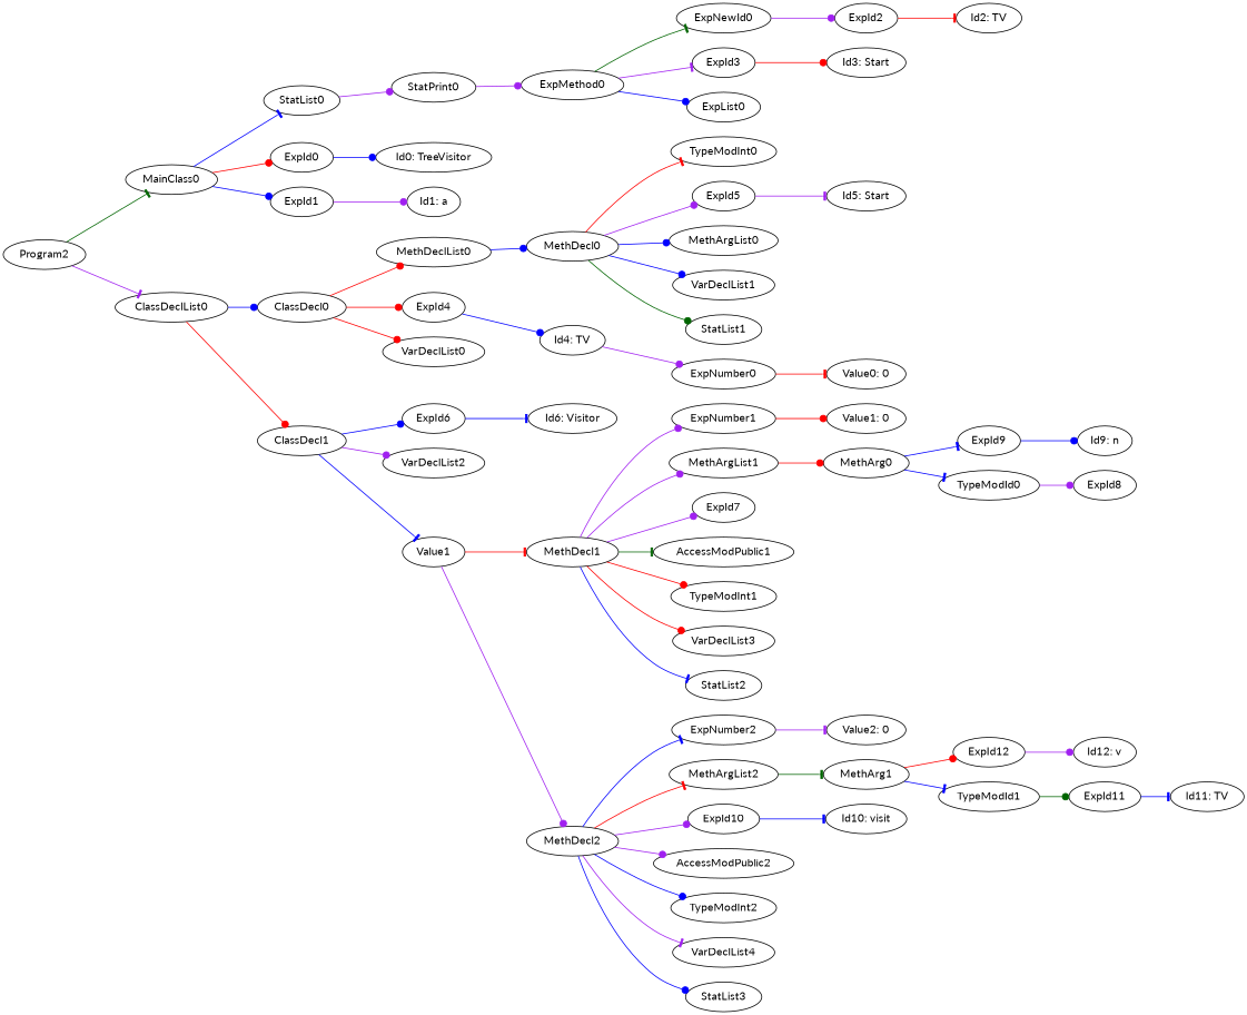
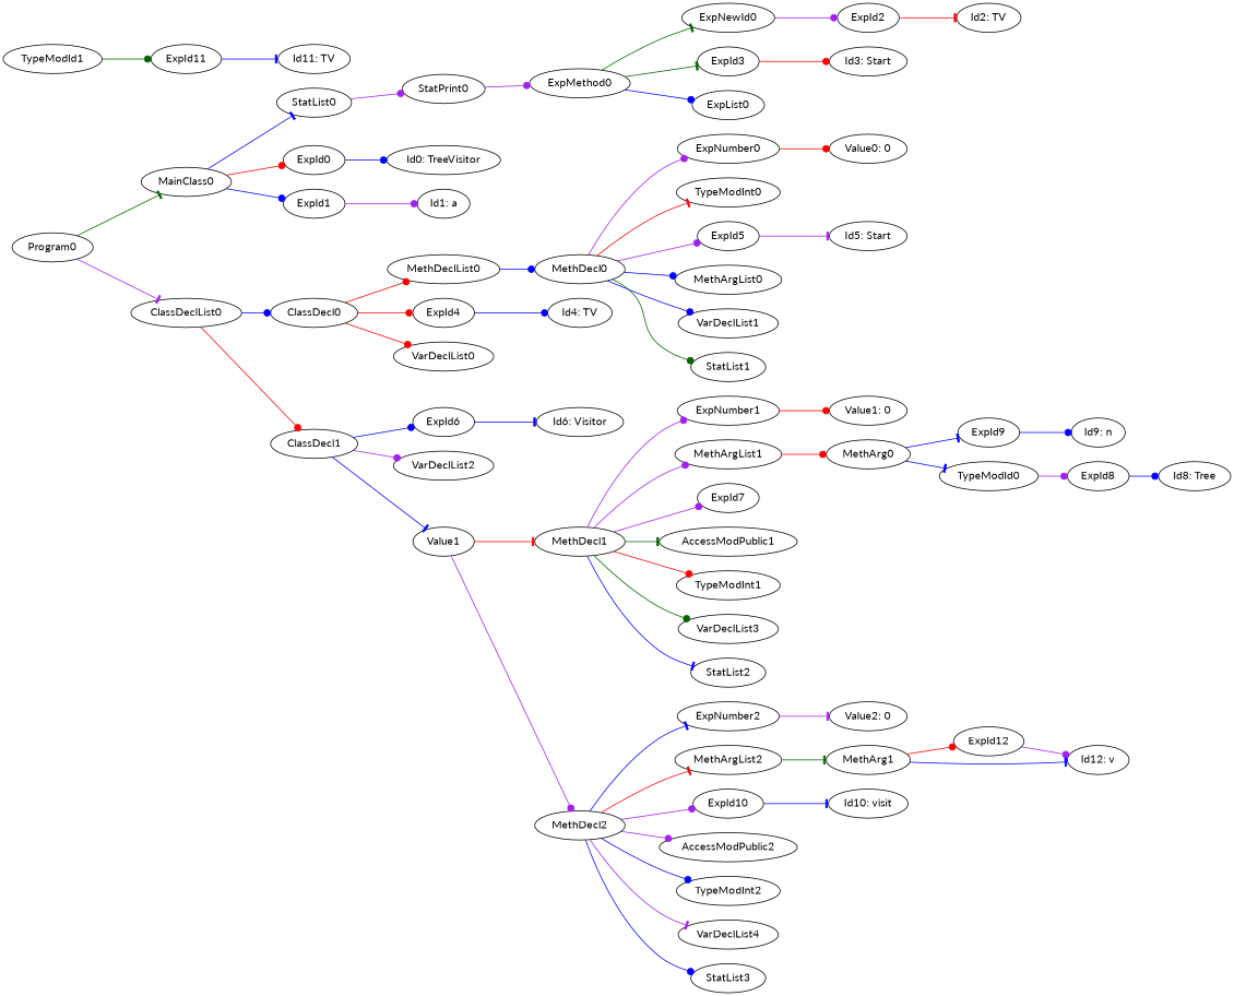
  digraph {
    fontname=Lato
    ordering=out
    rankdir=LR
    node [fontname=Lato]
    edge [arrowhead=dot color=blue fontname=Lato]
    ExpNumber2
    "Value2: 0"
    ExpId12
    "Id12: v"
    ExpNumber1
    "Value1: 0"
    MethArgList1
    MethArg0
    ExpId9
    TypeModId0
    "Id9: n"
    ExpId8
+   "Id8: Tree"
    ExpId11
    "Id11: TV"
-   Program0 [label=Program2]
+   Program0
    MainClass0
    ClassDeclList0
    StatList0
    ExpId0
    ExpId1
    ClassDecl0
    ClassDecl1
    StatPrint0
    "Id0: TreeVisitor"
    "Id1: a"
    MethDeclList0
    ExpId4
    VarDeclList0
    ExpId6
    VarDeclList2
    n32 [label=Value1]
    ExpMethod0
    ExpNewId0
    ExpId3
    ExpList0
    ExpNumber0
    "Value0: 0"
    MethArgList2
    MethArg1
    TypeModId1
    ExpId10
    "Id10: visit"
    ExpId2
    "Id3: Start"
    "Id2: TV"
    MethDecl0
    "Id4: TV"
    "Id6: Visitor"
    MethDecl1
    MethDecl2
    TypeModInt0
    ExpId5
    MethArgList0
    VarDeclList1
    StatList1
    "Id5: Start"
    ExpId7
    AccessModPublic1
    TypeModInt1
    VarDeclList3
    StatList2
    AccessModPublic2
    TypeModInt2
    VarDeclList4
    StatList3
    ExpNumber2 -> "Value2: 0" [arrowhead=tee color=purple]
    ExpId12 -> "Id12: v" [color=purple]
    ExpNumber1 -> "Value1: 0" [color=red]
    MethArgList1 -> MethArg0 [color=red]
    MethArg0 -> ExpId9 [arrowhead=tee]
    MethArg0 -> TypeModId0 [arrowhead=tee]
    ExpId9 -> "Id9: n"
    TypeModId0 -> ExpId8 [color=purple]
+   ExpId8 -> "Id8: Tree"
    ExpId11 -> "Id11: TV" [arrowhead=tee]
    Program0 -> MainClass0 [arrowhead=tee color=darkgreen]
    Program0 -> ClassDeclList0 [arrowhead=tee color=purple]
    MainClass0 -> StatList0 [arrowhead=tee]
    MainClass0 -> ExpId0 [color=red]
    MainClass0 -> ExpId1
    ClassDeclList0 -> ClassDecl0
    ClassDeclList0 -> ClassDecl1 [color=red]
    StatList0 -> StatPrint0 [color=purple]
    ExpId0 -> "Id0: TreeVisitor"
    ExpId1 -> "Id1: a" [color=purple]
    ClassDecl0 -> MethDeclList0 [color=red]
    ClassDecl0 -> ExpId4 [color=red]
    ClassDecl0 -> VarDeclList0 [color=red]
    ClassDecl1 -> ExpId6
    ClassDecl1 -> VarDeclList2 [color=purple]
    ClassDecl1 -> n32 [arrowhead=tee]
    StatPrint0 -> ExpMethod0 [color=purple]
    MethDeclList0 -> MethDecl0
    ExpId4 -> "Id4: TV"
    ExpId6 -> "Id6: Visitor" [arrowhead=tee]
    n32 -> MethDecl1 [arrowhead=tee color=red]
    n32 -> MethDecl2 [color=purple]
    ExpMethod0 -> ExpNewId0 [arrowhead=tee color=darkgreen]
-   ExpMethod0 -> ExpId3 [arrowhead=tee color=purple]
+   ExpMethod0 -> ExpId3 [arrowhead=tee color=darkgreen]
    ExpMethod0 -> ExpList0
    ExpNewId0 -> ExpId2 [color=purple]
    ExpId3 -> "Id3: Start" [color=red]
-   ExpNumber0 -> "Value0: 0" [arrowhead=tee color=red]
+   ExpNumber0 -> "Value0: 0" [color=red]
    MethArgList2 -> MethArg1 [arrowhead=tee color=darkgreen]
    MethArg1 -> ExpId12 [color=red]
-   MethArg1 -> TypeModId1 [arrowhead=tee]
+   MethArg1 -> "Id12: v" [arrowhead=tee]
    TypeModId1 -> ExpId11 [color=darkgreen]
    ExpId10 -> "Id10: visit" [arrowhead=tee]
    ExpId2 -> "Id2: TV" [arrowhead=tee color=red]
-   "Id4: TV" -> ExpNumber0 [color=purple]
+   MethDecl0 -> ExpNumber0 [color=purple]
    MethDecl0 -> TypeModInt0 [arrowhead=tee color=red]
    MethDecl0 -> ExpId5 [color=purple]
    MethDecl0 -> MethArgList0
    MethDecl0 -> VarDeclList1
    MethDecl0 -> StatList1 [color=darkgreen]
    MethDecl1 -> ExpNumber1 [color=purple]
    MethDecl1 -> MethArgList1 [color=purple]
    MethDecl1 -> ExpId7 [color=purple]
    MethDecl1 -> AccessModPublic1 [arrowhead=tee color=darkgreen]
    MethDecl1 -> TypeModInt1 [color=red]
-   MethDecl1 -> VarDeclList3 [color=red]
+   MethDecl1 -> VarDeclList3 [color=darkgreen]
    MethDecl1 -> StatList2 [arrowhead=tee]
    MethDecl2 -> ExpNumber2 [arrowhead=tee]
    MethDecl2 -> MethArgList2 [arrowhead=tee color=red]
    MethDecl2 -> ExpId10 [color=purple]
    MethDecl2 -> AccessModPublic2 [color=purple]
    MethDecl2 -> TypeModInt2
    MethDecl2 -> VarDeclList4 [arrowhead=tee color=purple]
    MethDecl2 -> StatList3
    ExpId5 -> "Id5: Start" [arrowhead=tee color=purple]
  }
